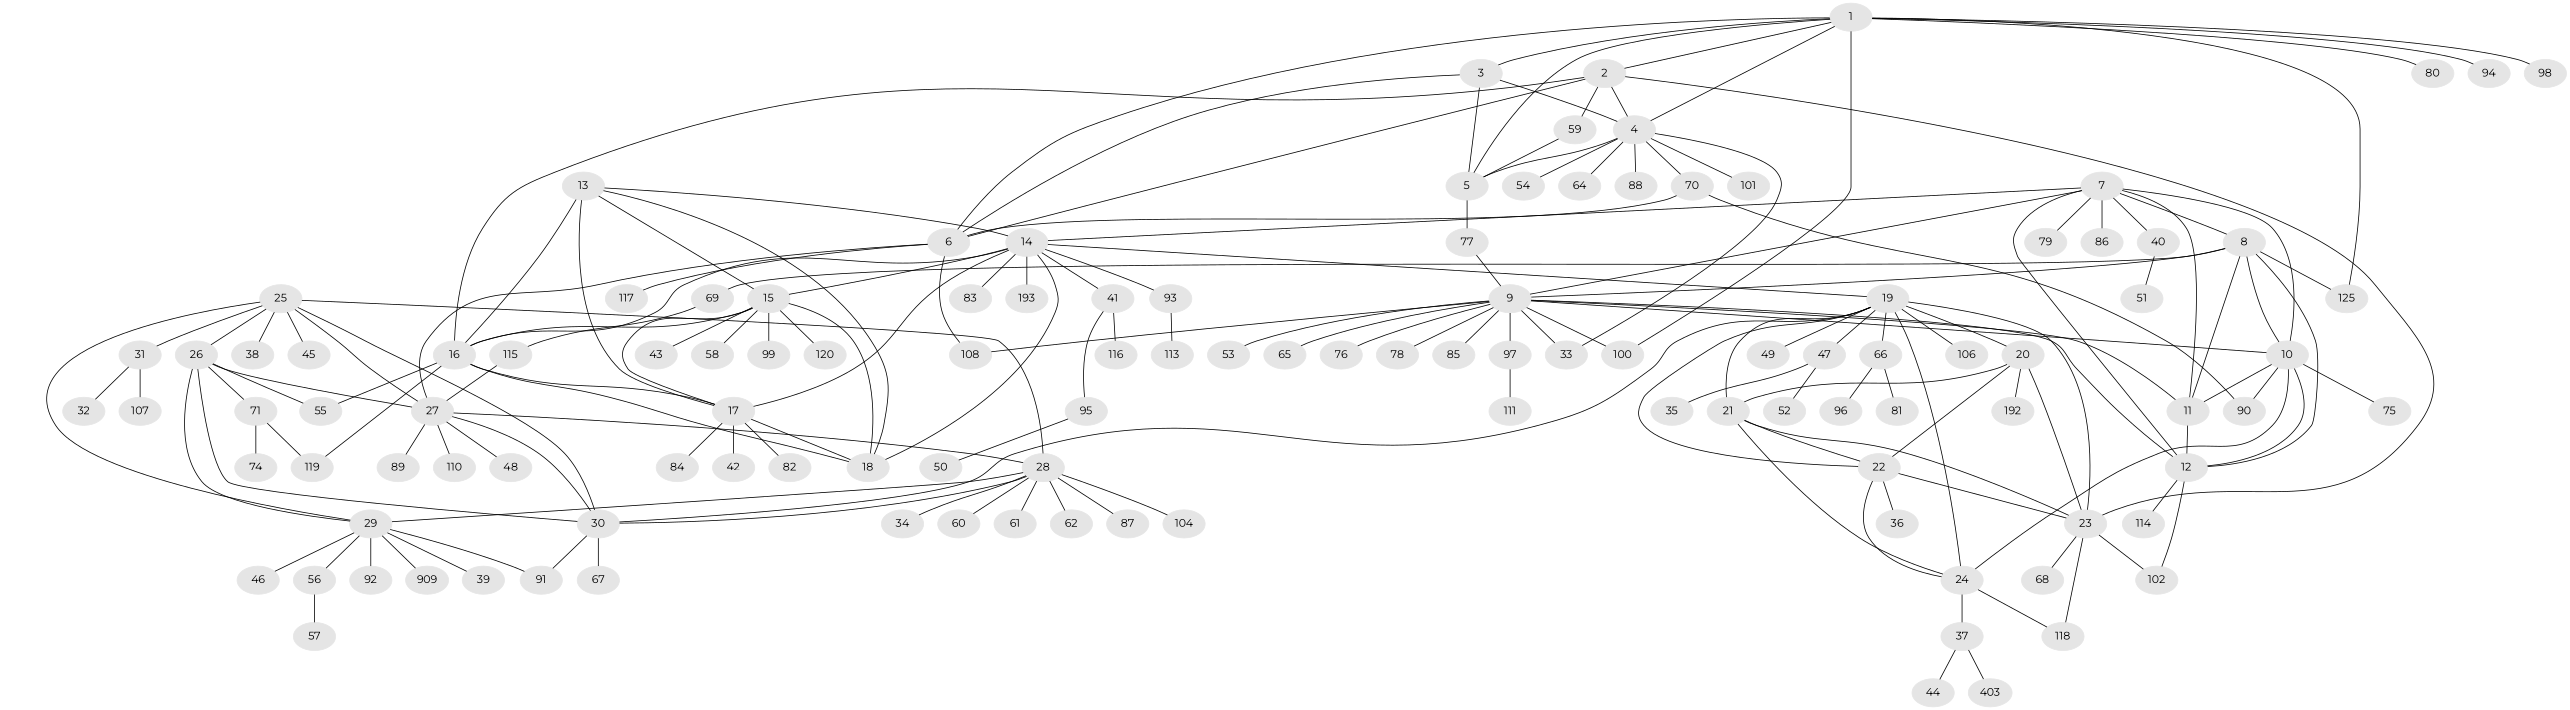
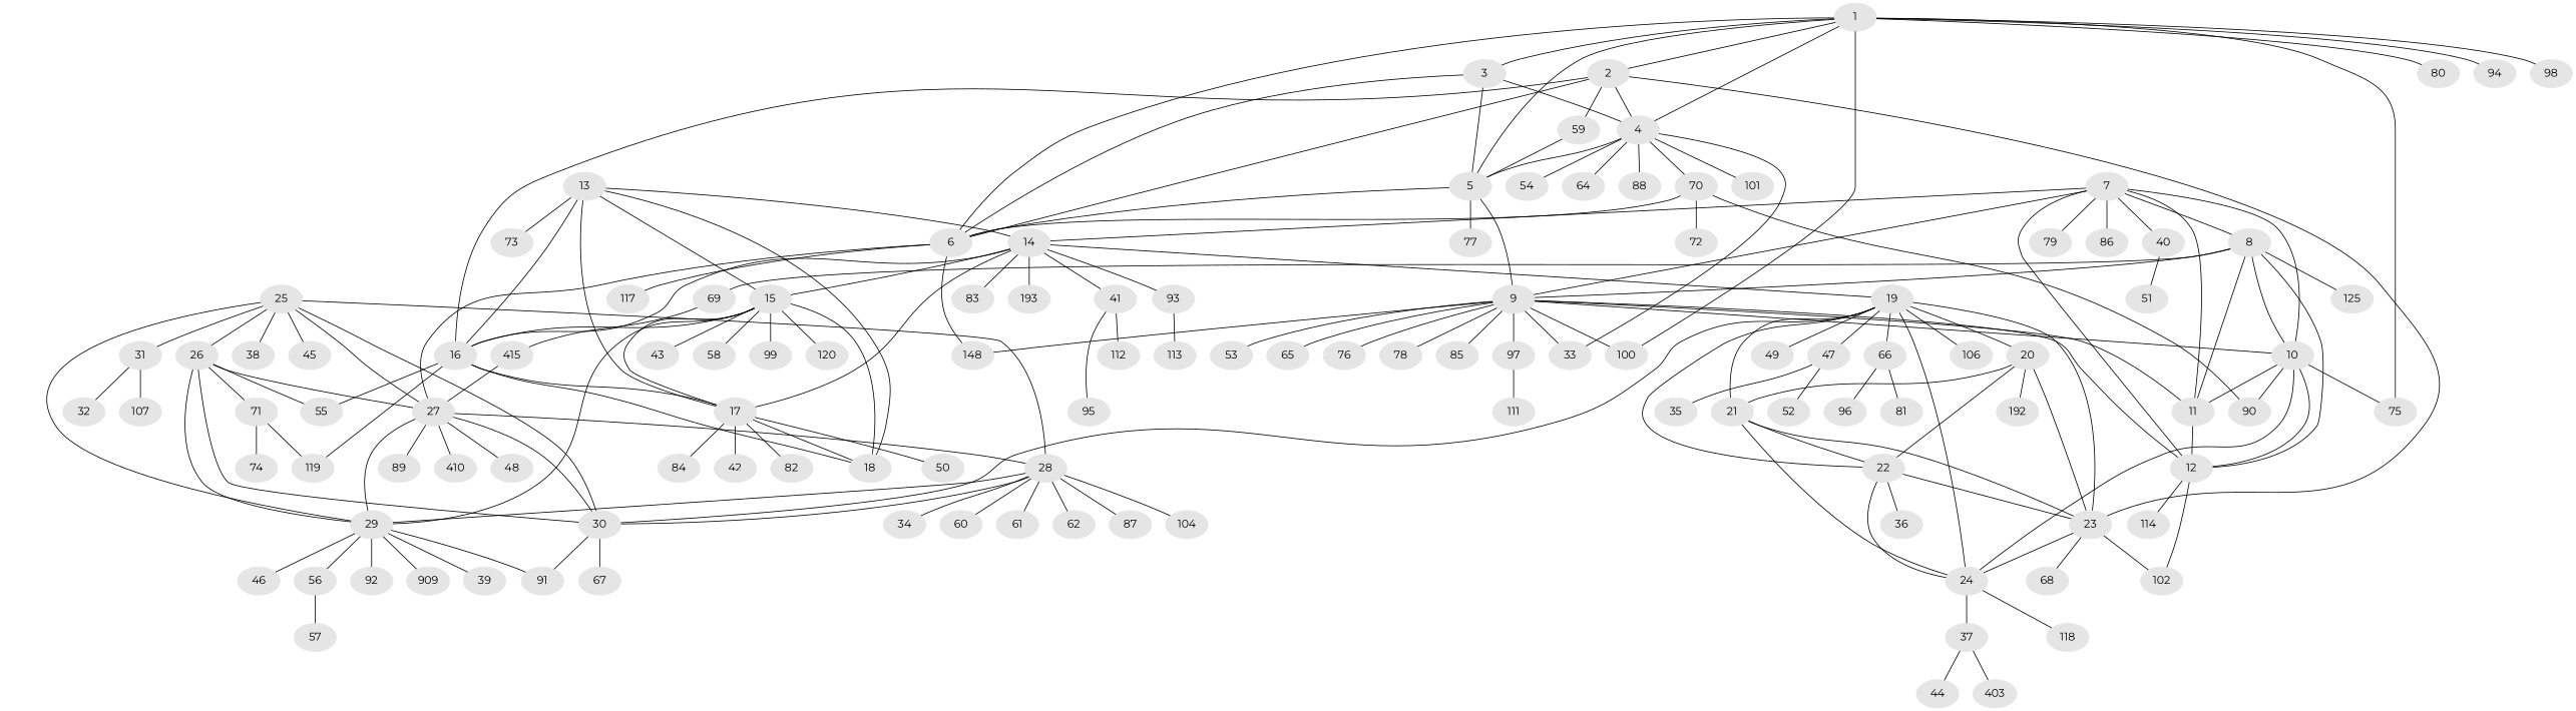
  graph {
    fontname=Montserrat
    node [color=gray90 fontname=Montserrat style=filled]
    edge [fontname=Montserrat]
    1
    2
    3
    4
    5
    6
    75
    80
    94
    98
    100
    16
    23
    59
    33
    54
    64
    70
    88
    101
    9
    77
    27
-   108
+   108 [label=148]
    117
    17
    18
    55
    119
    24
    102
    68
    90
+   72
    10
    11
    12
    53
    65
    76
    78
    85
    97
    29
    30
    28
    48
    89
-   110
+   110 [label=410]
    7
    8
    14
    40
    79
    86
    69
    n57 [label=125]
    114
    15
    19
    41
    83
    93
    n64 [label=193]
    51
-   115
+   115 [label=415]
    111
    37
    118
    13
+   73
    43
    58
    99
    120
    42
    50
    82
    84
    49
    20
    21
    22
    47
    66
    106
    95
-   116
+   116 [label=112]
    113
    39
    46
    56
    92
    n94 [label=909]
    91
    n96 [label=192]
    36
    67
    52
    35
    81
    96
    44
    n104 [label=403]
    25
    26
    31
    38
    45
    71
    34
    60
    61
    62
    87
    104
    32
    107
    74
    57
    1 -- 2
    1 -- 3
    1 -- 4
    1 -- 5
    1 -- 6
-   1 -- n57
+   1 -- 75
    1 -- 80
    1 -- 94
    1 -- 98
    1 -- 100
    2 -- 4
    2 -- 6
    2 -- 16
    2 -- 23
    2 -- 59
    3 -- 4
    3 -- 5
    3 -- 6
    4 -- 5
    4 -- 33
    4 -- 54
    4 -- 64
    4 -- 70
    4 -- 88
    4 -- 101
-   77 -- 9
+   5 -- 6
+   5 -- 9
    5 -- 77
    6 -- 27
    6 -- 108
    6 -- 117
    16 -- 17
    16 -- 18
    16 -- 55
    16 -- 119
-   23 -- 118
+   23 -- 24
    23 -- 102
    23 -- 68
    59 -- 5
    70 -- 6
    70 -- 90
+   70 -- 72
    9 -- 100
    9 -- 33
    9 -- 108
    9 -- 10
    9 -- 11
    9 -- 12
    9 -- 53
    9 -- 65
    9 -- 76
    9 -- 78
    9 -- 85
    9 -- 97
+   27 -- 29
    27 -- 30
    27 -- 28
    27 -- 48
    27 -- 89
    27 -- 110
    17 -- 18
    17 -- 42
-   95 -- 50
+   17 -- 50
    17 -- 82
    17 -- 84
    24 -- 37
    24 -- 118
    10 -- 75
    10 -- 24
    10 -- 90
    10 -- 11
    10 -- 12
    11 -- 12
    12 -- 102
    12 -- 114
    97 -- 111
    29 -- 39
    29 -- 46
    29 -- 56
    29 -- 92
    29 -- n94
    29 -- 91
    30 -- 91
    30 -- 67
    28 -- 29
    28 -- 30
    28 -- 34
    28 -- 60
    28 -- 61
    28 -- 62
    28 -- 87
    28 -- 104
    7 -- 9
    7 -- 10
    7 -- 11
    7 -- 12
    7 -- 8
    7 -- 14
    7 -- 40
    7 -- 79
    7 -- 86
    8 -- 9
    8 -- 10
    8 -- 11
    8 -- 12
    8 -- 69
    8 -- n57
    14 -- 16
    14 -- 17
-   14 -- 18
    14 -- 15
    14 -- 19
    14 -- 41
    14 -- 83
    14 -- 93
    14 -- n64
    40 -- 51
    69 -- 115
    15 -- 16
    15 -- 17
    15 -- 18
+   15 -- 29
    15 -- 43
    15 -- 58
    15 -- 99
    15 -- 120
    19 -- 23
    19 -- 24
    19 -- 30
    19 -- 49
    19 -- 20
    19 -- 21
    19 -- 22
    19 -- 47
    19 -- 66
    19 -- 106
    41 -- 95
    41 -- 116
    93 -- 113
    115 -- 27
    37 -- 44
    37 -- n104
    13 -- 16
    13 -- 17
    13 -- 18
    13 -- 14
    13 -- 15
+   13 -- 73
    20 -- 23
    20 -- 21
    20 -- 22
    20 -- n96
    21 -- 23
    21 -- 24
    21 -- 22
    22 -- 23
    22 -- 24
    22 -- 36
    47 -- 52
    47 -- 35
    66 -- 81
    66 -- 96
    56 -- 57
    25 -- 27
    25 -- 29
    25 -- 30
    25 -- 28
    25 -- 26
    25 -- 31
    25 -- 38
    25 -- 45
    26 -- 27
    26 -- 55
    26 -- 29
    26 -- 30
    26 -- 71
    31 -- 32
    31 -- 107
    71 -- 119
    71 -- 74
  }
